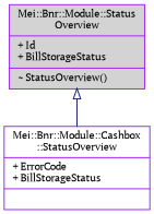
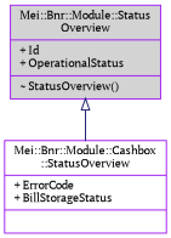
  digraph {
    fontname="PT Serif"
    node [color=purple fontname="PT Serif" fontsize=10 shape=record style=filled]
    n1 [fillcolor=white fontcolor=black height=0.2 label="{Mei::Bnr::Module::Cashbox\l::StatusOverview\n|+ ErrorCode\l+ BillStorageStatus\l|}" width=0.4]
-   n2 [fillcolor=lightgrey height=0.2 label="{Mei::Bnr::Module::Status\lOverview\n|+ Id\l+ BillStorageStatus\l|~ StatusOverview()\l}" width=0.4]
+   n2 [fillcolor=lightgrey height=0.2 label="{Mei::Bnr::Module::Status\lOverview\n|+ Id\l+ OperationalStatus\l|~ StatusOverview()\l}" width=0.4]
    n2 -> n1 [arrowtail=onormal color=midnightblue dir=back fontname="PT Serif" fontsize=10 labelfontname=Helvetica labelfontsize=10 style=solid]
  }
